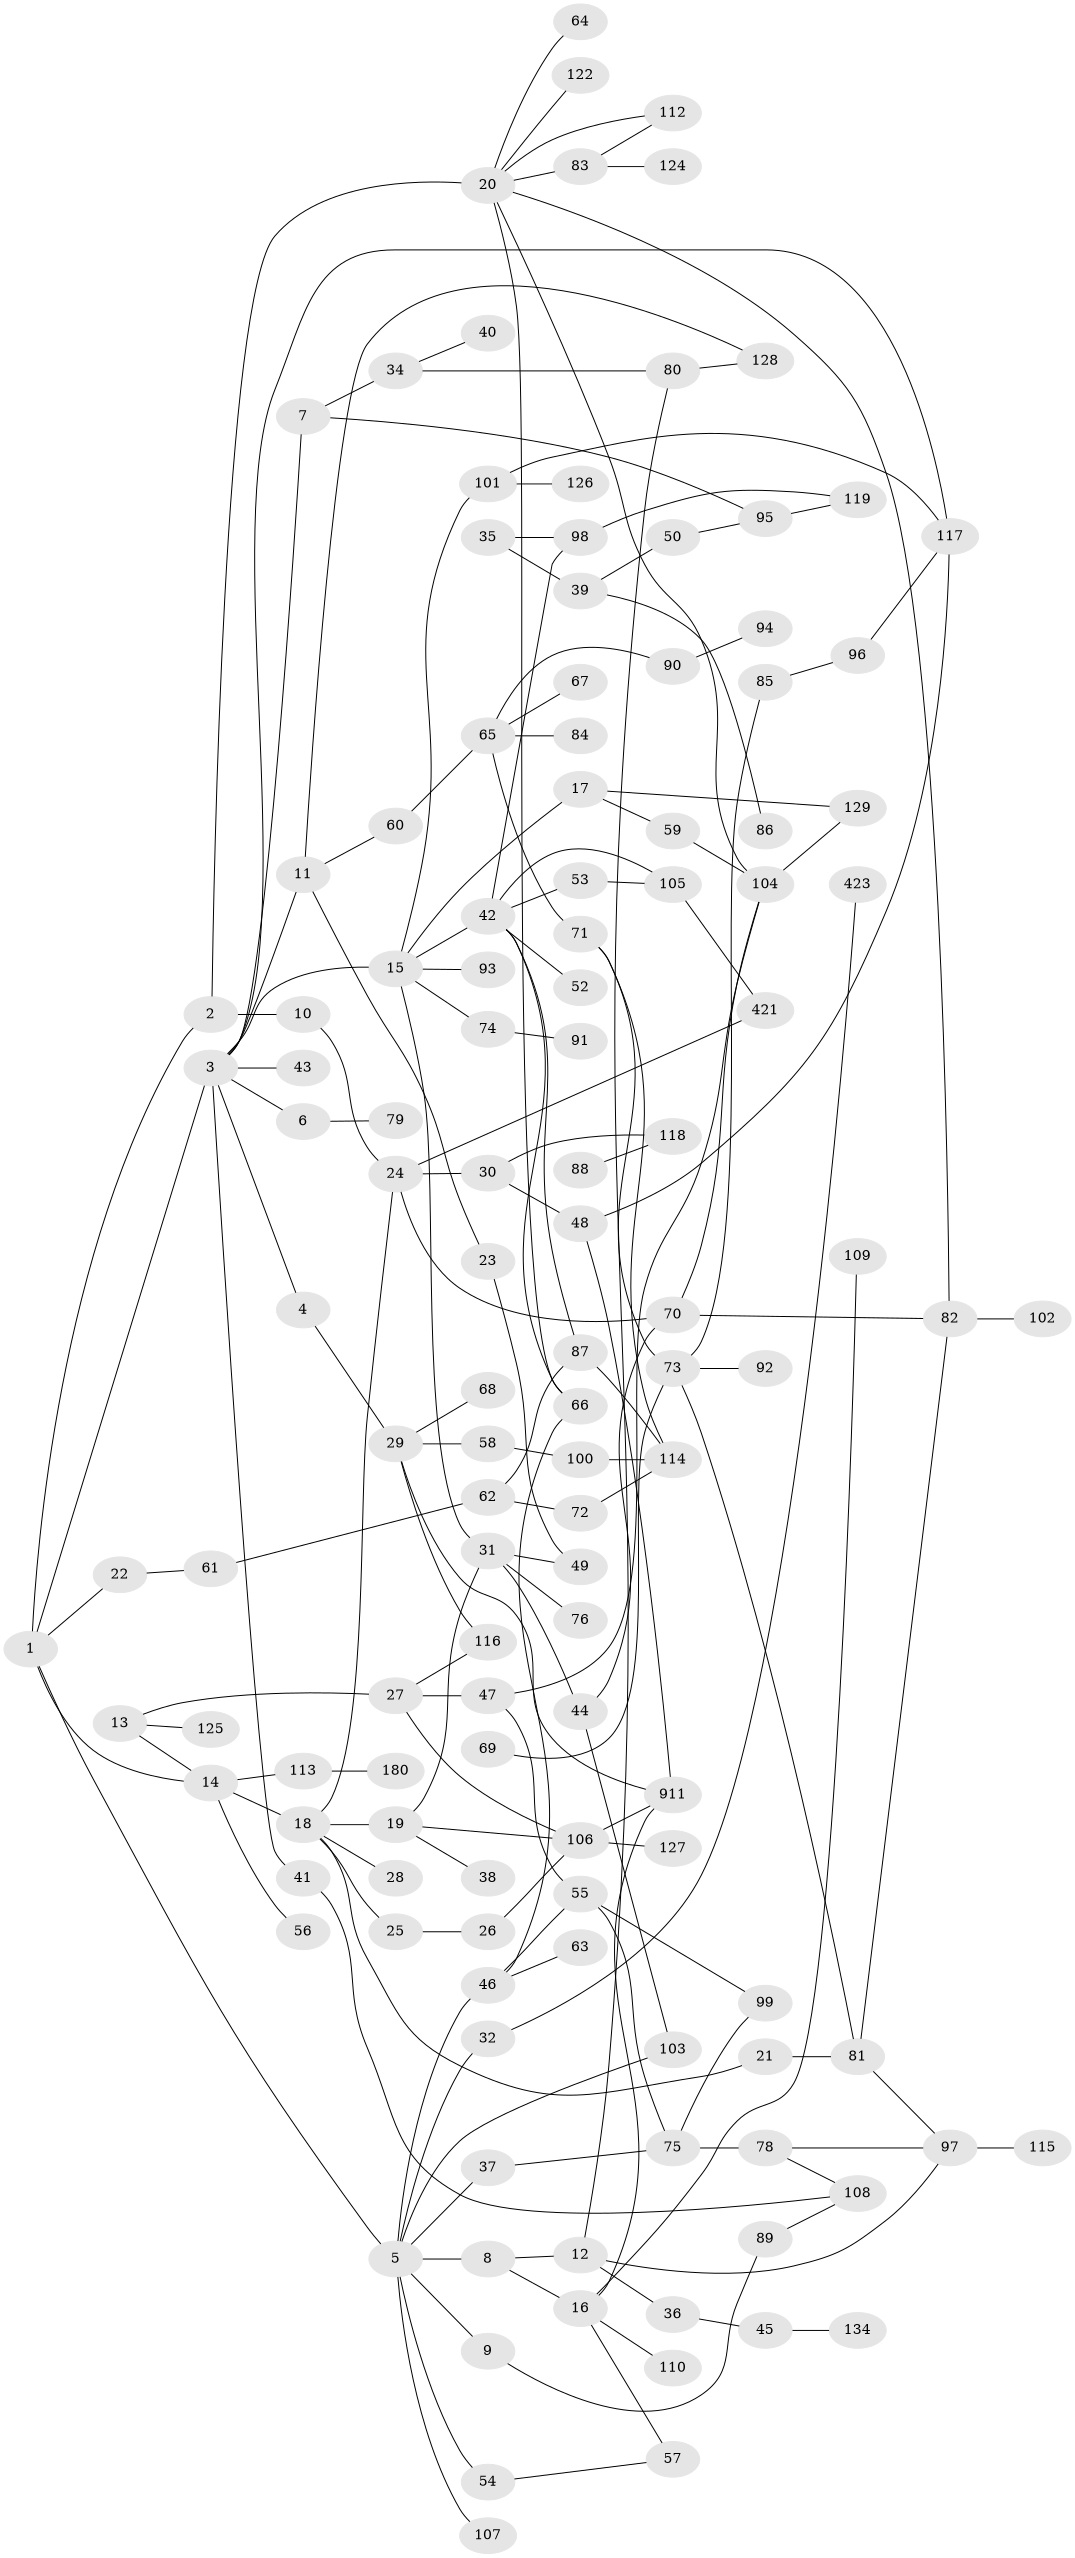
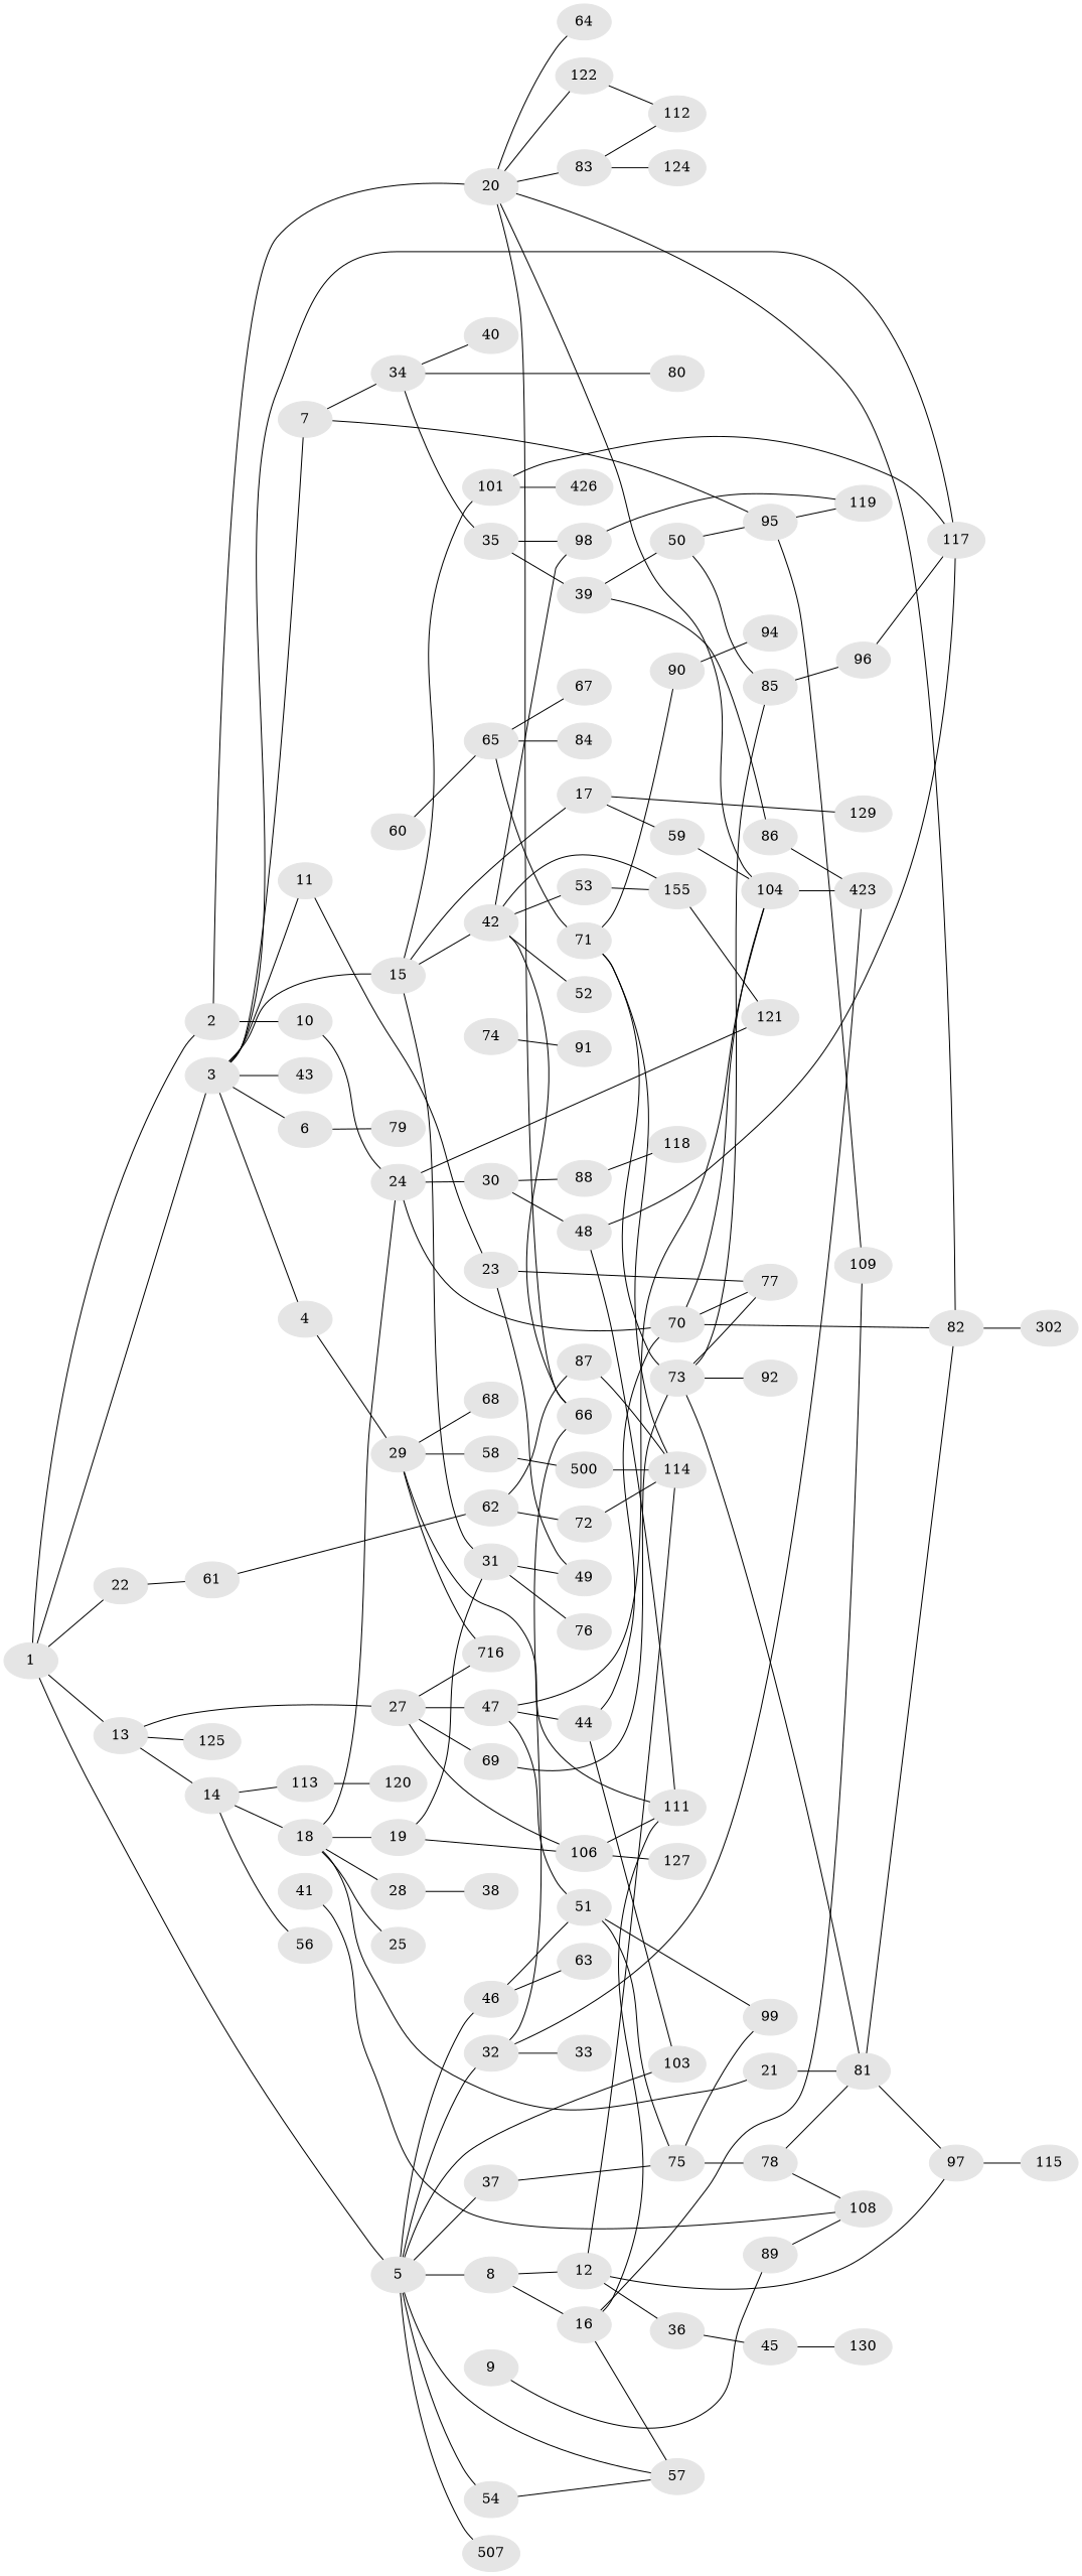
  graph {
    rankdir=LR
    node [color=gray90 style=filled]
    1
    2
    3
    5
    13
    22
    10
    20
    4
    6
    7
    11
    15
    41
    43
    117
    8
    9
    32
    37
    46
    54
    103
-   107
+   107 [label=507]
    14
    27
    125
    61
    24
    66
    64
    82
    83
    104
    112
    122
    29
    79
    34
    95
    23
    60
-   128
    17
    31
    42
    74
-   93
    101
    108
-   111 [label=911]
-   116
+   111
+   116 [label=716]
    58
    68
    16
    12
    89
+   33
    n59 [label=423]
    75
    63
-   55
+   55 [label=51]
    57
    80
    40
    35
    109
    119
-   110
    36
    97
    30
    70
-   121 [label=421]
+   121
    49
+   77
    65
    45
    115
    18
    56
    113
    106
    47
    69
    19
    21
    25
    28
-   120 [label=180]
+   120
    59
    129
    44
    76
    98
    52
    53
    87
-   105
+   105 [label=155]
    91
-   126
+   126 [label=426]
    38
    81
-   26
    127
-   102
+   102 [label=302]
    124
    62
    48
    88
    73
-   100
+   100 [label=500]
    118
    39
    50
    86
-   130 [label=134]
+   130
    99
    78
    85
    114
    96
    71
    90
    67
    84
    72
    92
    94
    1 -- 2
    1 -- 3
    1 -- 5
-   1 -- 14
+   1 -- 13
    1 -- 22
    2 -- 10
    2 -- 20
    3 -- 4
    3 -- 6
    3 -- 7
    3 -- 11
    3 -- 15
-   3 -- 41
    3 -- 43
    3 -- 117
    5 -- 8
-   5 -- 9
+   5 -- 57
    5 -- 32
    5 -- 37
    5 -- 46
    5 -- 54
    5 -- 103
    5 -- 107
    13 -- 14
    13 -- 27
    13 -- 125
    22 -- 61
    10 -- 24
    20 -- 66
    20 -- 64
    20 -- 82
    20 -- 83
    20 -- 104
-   20 -- 112
+   122 -- 112
    20 -- 122
    4 -- 29
    6 -- 79
    7 -- 34
    7 -- 95
    11 -- 23
-   11 -- 60
-   11 -- 128
    15 -- 17
    15 -- 31
    15 -- 42
-   15 -- 74
-   15 -- 93
    15 -- 101
    41 -- 108
    8 -- 16
    8 -- 12
    9 -- 89
+   32 -- 33
    32 -- n59
    37 -- 75
-   46 -- 66
+   32 -- 66
    46 -- 63
    46 -- 55
    54 -- 57
    14 -- 18
    14 -- 56
    14 -- 113
    27 -- 116
    27 -- 106
    27 -- 47
+   27 -- 69
    61 -- 62
    24 -- 30
    24 -- 70
    24 -- 121
    82 -- 102
    83 -- 112
    83 -- 124
-   104 -- 129
+   104 -- n59
    29 -- 111
    29 -- 116
    29 -- 58
    29 -- 68
    34 -- 80
    34 -- 40
+   34 -- 35
+   95 -- 109
    95 -- 119
    23 -- 49
+   23 -- 77
    60 -- 65
    17 -- 59
    17 -- 129
    31 -- 49
-   31 -- 44
+   47 -- 44
    31 -- 76
    42 -- 66
    42 -- 98
    42 -- 52
    42 -- 53
-   42 -- 87
    42 -- 105
    74 -- 91
    101 -- 117
    101 -- 126
    58 -- 100
    16 -- 111
    16 -- 57
    16 -- 109
-   16 -- 110
-   12 -- 80
+   12 -- 114
    12 -- 36
    12 -- 97
    89 -- 108
    75 -- 99
    75 -- 78
    55 -- 75
    55 -- 99
-   80 -- 128
    35 -- 98
    35 -- 39
    36 -- 45
    97 -- 115
    30 -- 48
-   30 -- 118
+   30 -- 88
    70 -- 82
    70 -- 104
+   70 -- 77
    65 -- 71
    65 -- 67
    65 -- 84
    45 -- 130
    18 -- 24
    18 -- 19
    18 -- 21
    18 -- 25
    18 -- 28
    113 -- 120
    106 -- 111
    106 -- 127
    47 -- 104
    47 -- 55
    69 -- 73
    19 -- 31
    19 -- 106
-   19 -- 38
+   28 -- 38
    21 -- 81
-   25 -- 26
    59 -- 104
    44 -- 103
    44 -- 70
    98 -- 119
    53 -- 105
    87 -- 114
    105 -- 121
    81 -- 82
    81 -- 97
-   26 -- 106
    62 -- 87
    62 -- 72
    48 -- 117
    48 -- 111
    88 -- 118
+   73 -- 77
    73 -- 81
    73 -- 85
    73 -- 92
    100 -- 114
    39 -- 50
    39 -- 86
    50 -- 95
+   50 -- 85
+   86 -- n59
    78 -- 108
-   78 -- 97
+   78 -- 81
    85 -- 96
    96 -- 117
    71 -- 73
    71 -- 114
-   65 -- 90
+   71 -- 90
    90 -- 94
    72 -- 114
  }
